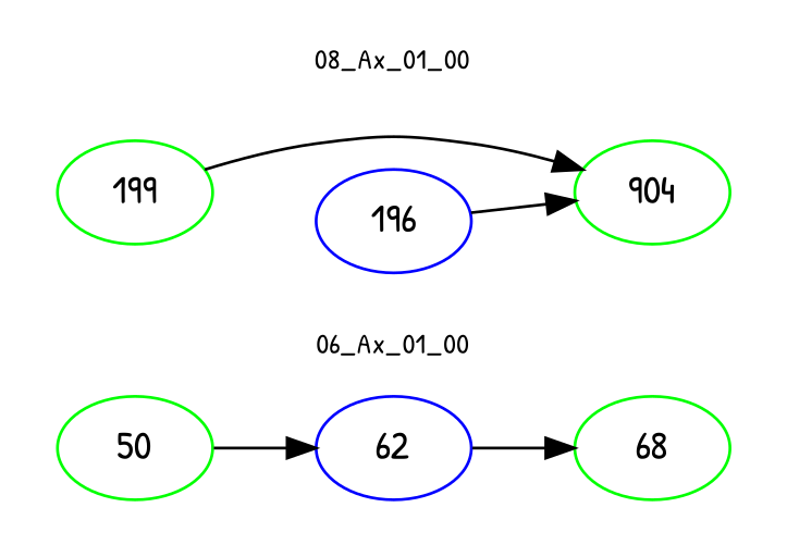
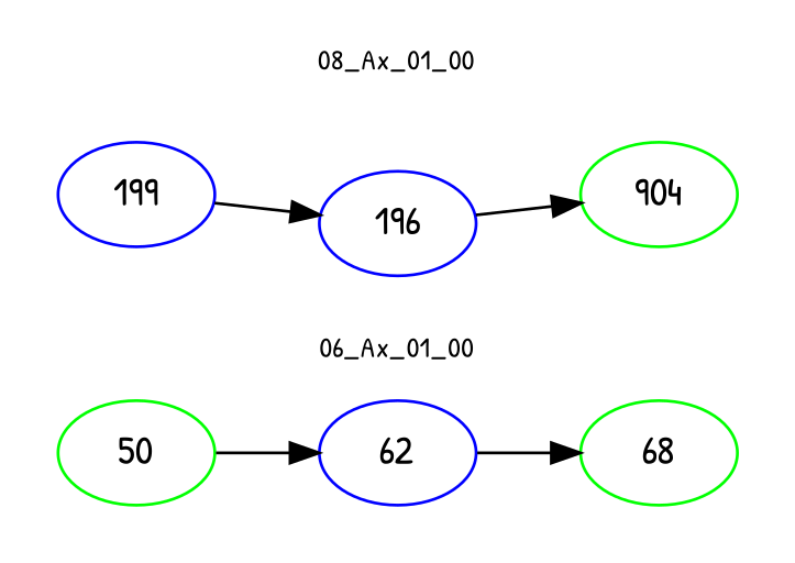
  digraph {
    fontname="Patrick Hand"
    rankdir=LR
    node [color=green fontname="Patrick Hand"]
    edge [color=black fontname="Patrick Hand"]
    n1 [label=50]
    n2 [color=blue label=62]
    n3 [label=68]
-   n4 [label=199]
+   n4 [color=blue label=199]
    n5 [color=blue label=196]
    n6 [label=904]
    subgraph cluster_1 {
      color=white
      fontsize=10
      label="06_Ax_01_00"
      n1
      n2
      n3
    }
    subgraph cluster_2 {
      color=white
      fontsize=10
      label="08_Ax_01_00"
      n4
      n5
      n6
    }
    n1 -> n2
    n2 -> n3
-   n4 -> n6
+   n4 -> n5
    n5 -> n6
  }
